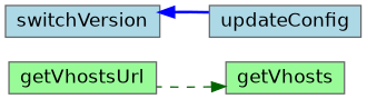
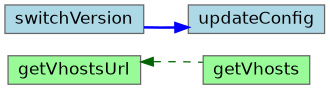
  digraph {
    rankdir=RL
    node [color=grey40 fillcolor=palegreen fontname=Helvetica fontsize=14 shape=box style=filled]
    edge [dir=back fontname=Helvetica fontsize=14 labelfontname=Helvetica labelfontsize=14]
    n1 [color=gray40 fontcolor=black height=0.2 label=getVhosts width=0.4]
    n2 [height=0.2 label=getVhostsUrl width=0.4]
    n3 [fillcolor=lightblue height=0.2 label=updateConfig width=0.4]
    n4 [fillcolor=lightblue height=0.2 label=switchVersion width=0.4]
-   n1 -> n2 [color=darkgreen style=dashed]
-   n4 -> n3 [color=blue style=bold]
+   n2 -> n1 [color=darkgreen style=dashed]
+   n3 -> n4 [color=blue style=bold]
  }
